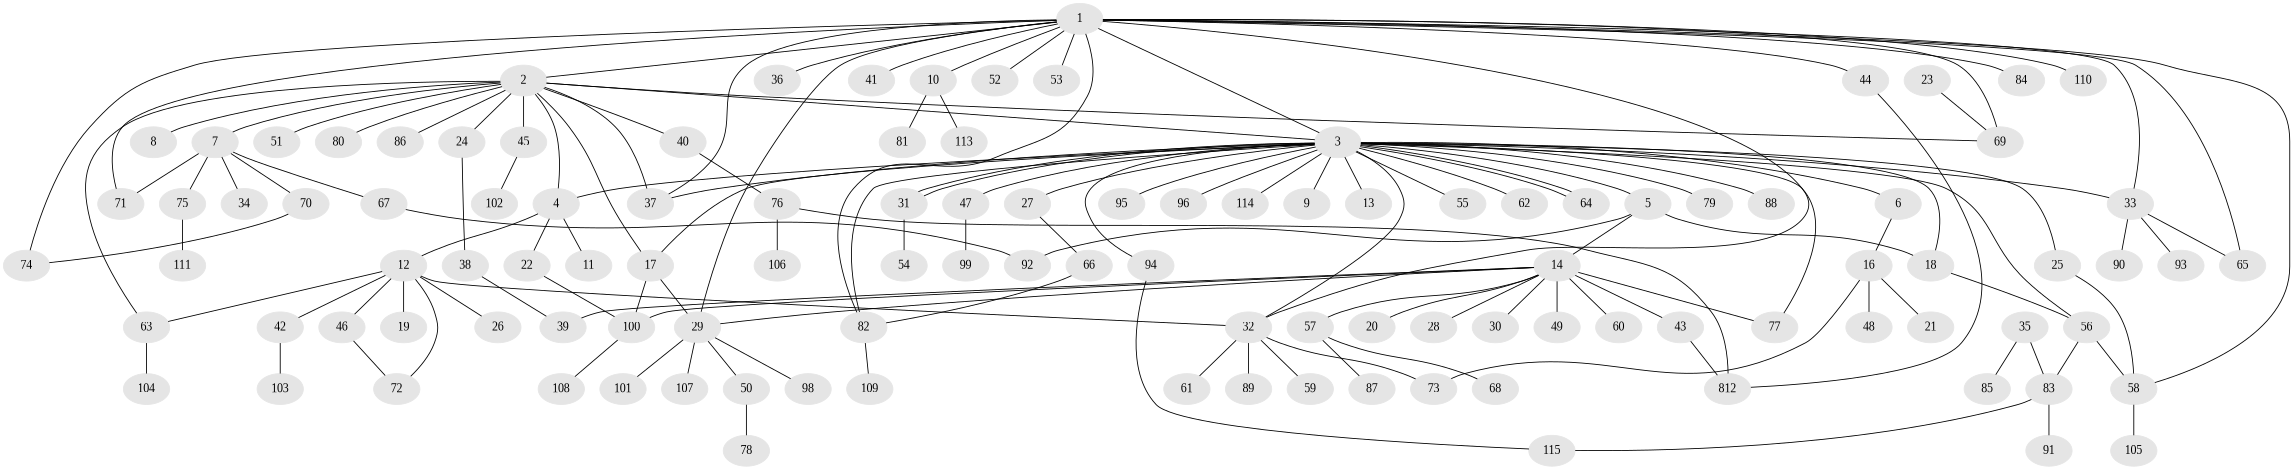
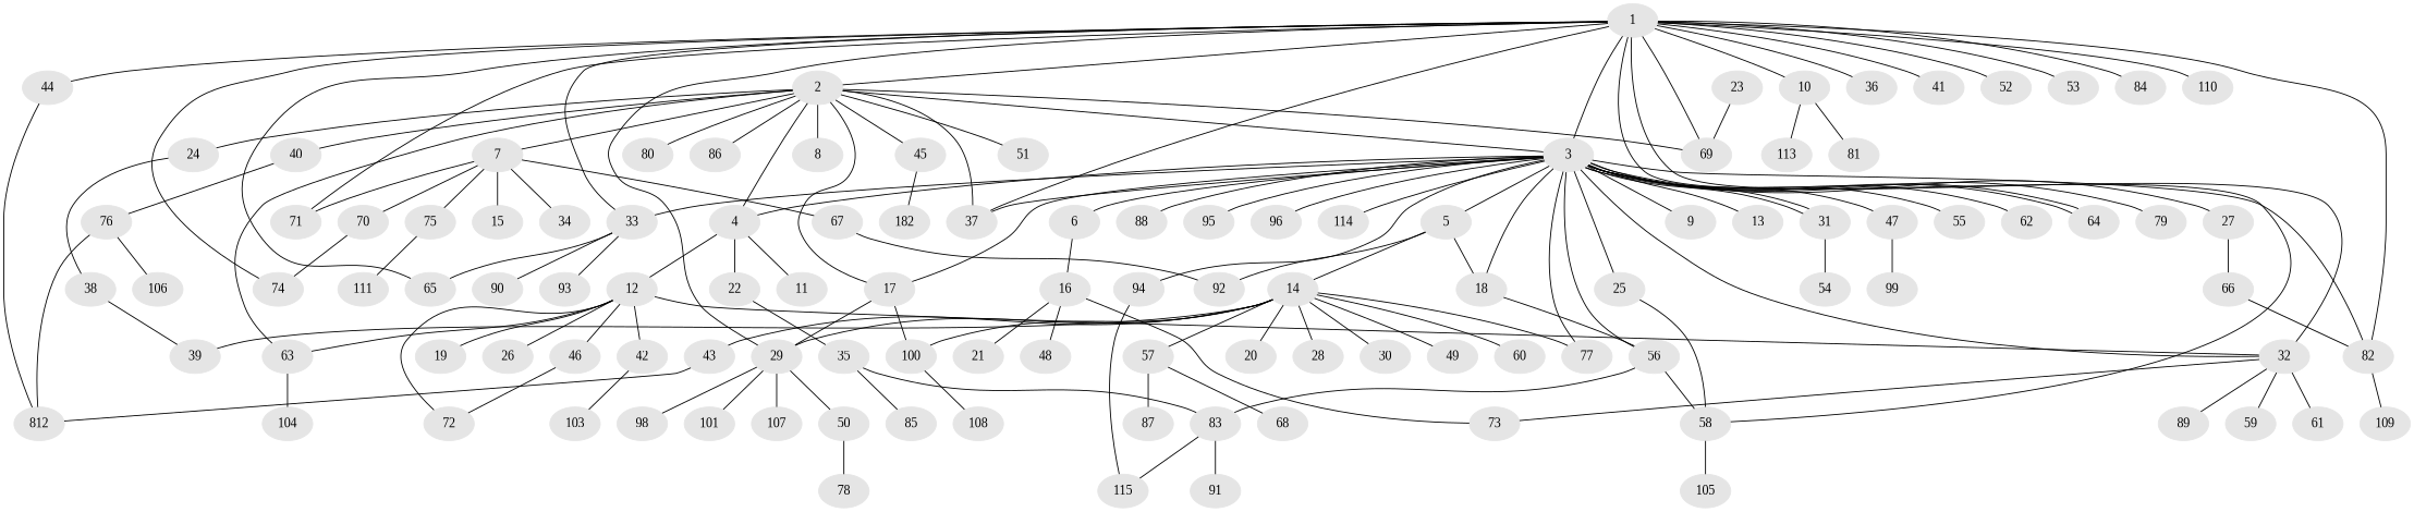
  graph {
    fontname="Liberation Serif"
    node [color=gray90 fontname="Liberation Serif" style=filled]
    edge [fontname="Liberation Serif"]
    1
    2
    3
    10
    29
    32
    33
    36
    37
    41
    44
    52
    53
    58
    65
    69
    71
    74
    82
    84
    110
    4
    7
    8
    17
    24
    40
    45
    51
    63
    80
    86
    5
    6
    9
    13
    18
    25
    27
    31
    47
    55
    56
    62
    64
    77
    79
    88
    94
    95
    96
    114
    81
    113
    50
    98
    101
    107
    73
    59
    61
    89
    90
    93
    n65 [label=812]
    105
    109
    11
    12
    22
+   15
    34
    67
    70
    75
    100
    23
    38
    76
-   102
+   102 [label=182]
    104
    14
    92
    16
    21
    48
    66
    54
    99
    83
    115
    19
    26
    42
    46
    72
    35
    20
    28
    30
    39
    43
    49
    57
    60
    111
    103
    68
    87
    108
    85
    78
    91
    106
    1 -- 2
    1 -- 3
    1 -- 10
    1 -- 29
    1 -- 32
    1 -- 33
    1 -- 36
    1 -- 37
    1 -- 41
    1 -- 44
    1 -- 52
    1 -- 53
    1 -- 58
    1 -- 65
    1 -- 69
    1 -- 71
    1 -- 74
    1 -- 82
    1 -- 84
    1 -- 110
    2 -- 3
    2 -- 37
    2 -- 69
    2 -- 4
    2 -- 7
    2 -- 8
    2 -- 17
    2 -- 24
    2 -- 40
    2 -- 45
    2 -- 51
    2 -- 63
    2 -- 80
    2 -- 86
    3 -- 32
    3 -- 33
    3 -- 37
    3 -- 82
    3 -- 4
    3 -- 17
    3 -- 5
    3 -- 6
    3 -- 9
    3 -- 13
    3 -- 18
    3 -- 25
    3 -- 27
    3 -- 31
    3 -- 31
    3 -- 47
    3 -- 55
    3 -- 56
    3 -- 62
    3 -- 64
    3 -- 64
    3 -- 77
    3 -- 79
    3 -- 88
    3 -- 94
    3 -- 95
    3 -- 96
    3 -- 114
    10 -- 81
    10 -- 113
    29 -- 50
    29 -- 98
    29 -- 101
    29 -- 107
    32 -- 73
    32 -- 59
    32 -- 61
    32 -- 89
    33 -- 65
    33 -- 90
    33 -- 93
    44 -- n65
    58 -- 105
    82 -- 109
    4 -- 11
    4 -- 12
    4 -- 22
    7 -- 71
+   7 -- 15
    7 -- 34
    7 -- 67
    7 -- 70
    7 -- 75
    17 -- 29
    17 -- 100
    24 -- 38
    40 -- 76
    45 -- 102
    63 -- 104
    5 -- 18
    5 -- 14
    5 -- 92
    6 -- 16
    18 -- 56
    25 -- 58
    27 -- 66
    31 -- 54
    47 -- 99
    56 -- 58
    56 -- 83
    94 -- 115
    50 -- 78
    12 -- 32
    12 -- 63
    12 -- 19
    12 -- 26
    12 -- 42
    12 -- 46
    12 -- 72
-   22 -- 100
+   22 -- 35
    67 -- 92
    70 -- 74
    75 -- 111
    100 -- 108
    23 -- 69
    38 -- 39
    76 -- n65
    76 -- 106
    14 -- 29
    14 -- 77
    14 -- 100
    14 -- 20
    14 -- 28
    14 -- 30
    14 -- 39
    14 -- 43
    14 -- 49
    14 -- 57
    14 -- 60
    16 -- 73
    16 -- 21
    16 -- 48
    66 -- 82
    83 -- 115
    83 -- 91
    42 -- 103
    46 -- 72
    35 -- 83
    35 -- 85
    43 -- n65
    57 -- 68
    57 -- 87
  }
